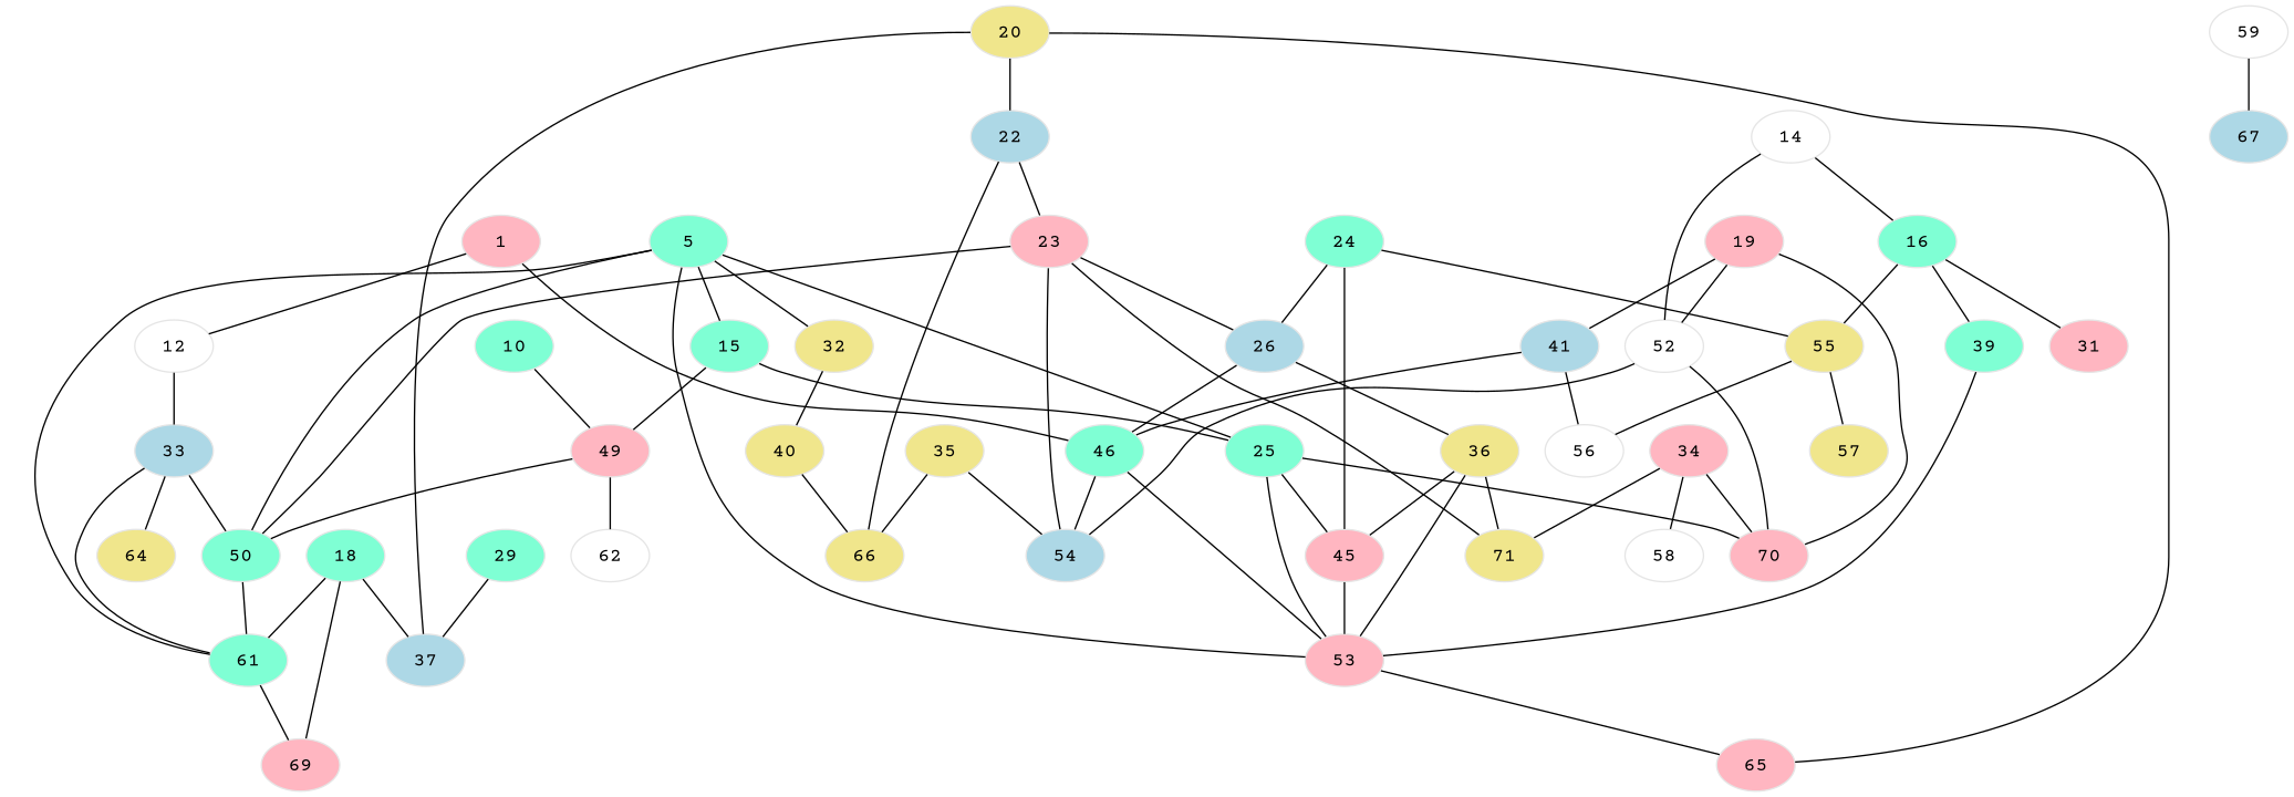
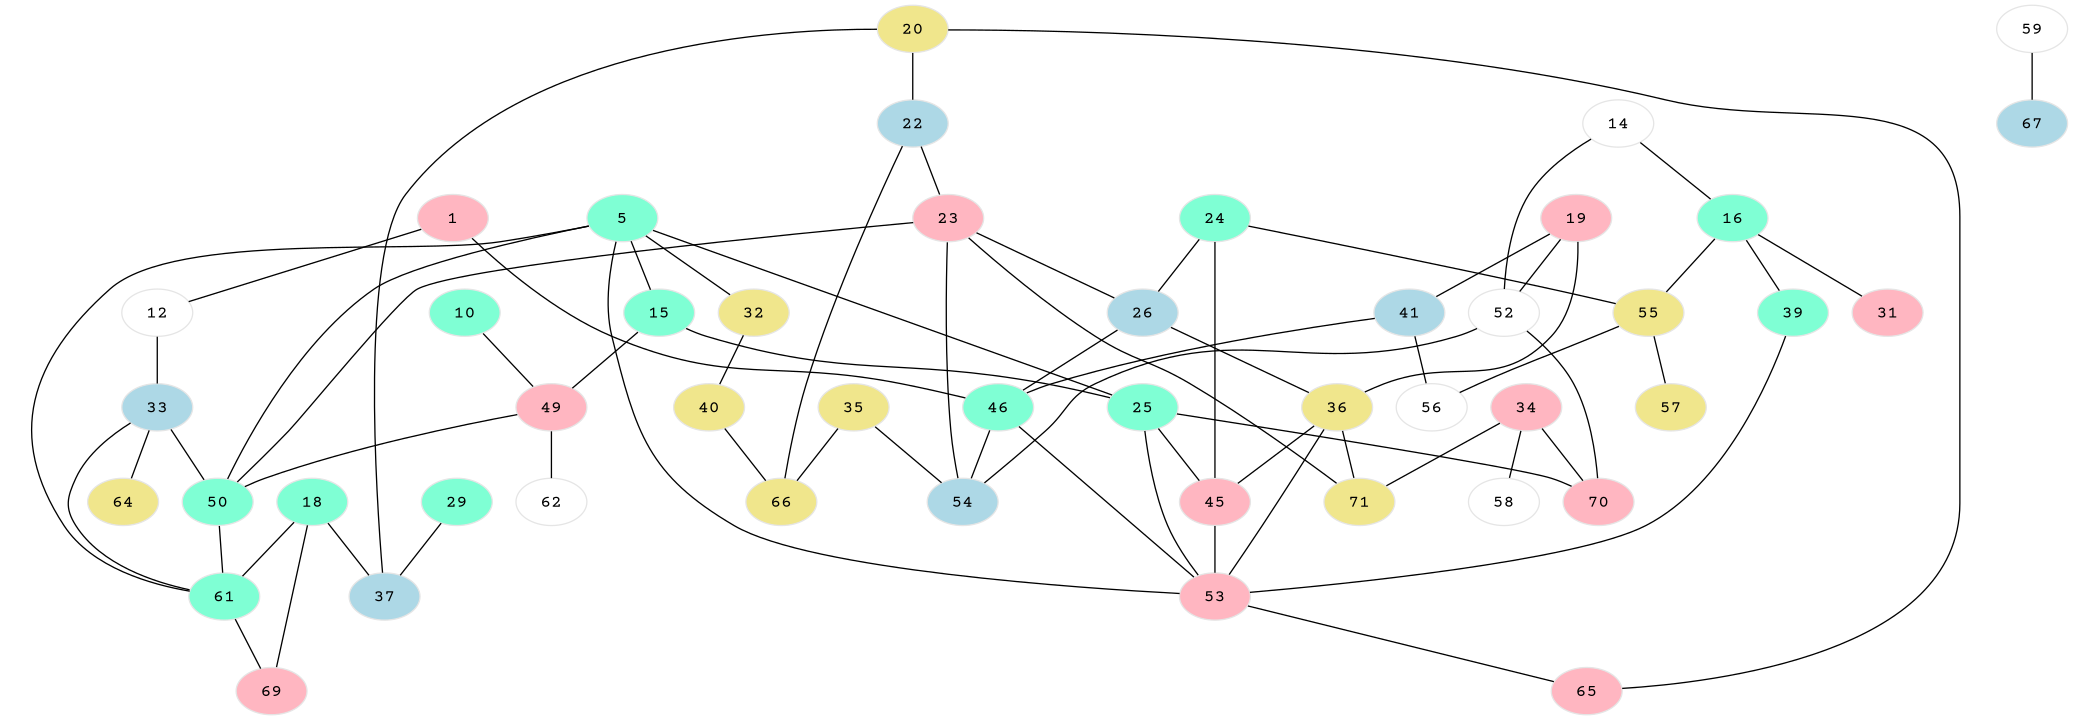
  graph {
    fontname="Courier Prime"
    node [color=gray90 fillcolor=aquamarine fontname="Courier Prime" style=filled]
    edge [fontname="Courier Prime" weight=1.0]
    1 [fillcolor=lightpink]
    12 [fillcolor=white]
    46
    33 [fillcolor=lightblue]
    53 [fillcolor=lightpink]
    54 [fillcolor=lightblue]
    5
    15
    25
    32 [fillcolor=khaki]
    50
    61
    49 [fillcolor=lightpink]
    45 [fillcolor=lightpink]
    70 [fillcolor=lightpink]
    40 [fillcolor=khaki]
    65 [fillcolor=lightpink]
    69 [fillcolor=lightpink]
    10
    62 [fillcolor=white]
    64 [fillcolor=khaki]
    14 [fillcolor=white]
    16
    52 [fillcolor=white]
    31 [fillcolor=lightpink]
    39
    55 [fillcolor=khaki]
    56 [fillcolor=white]
    57 [fillcolor=khaki]
    18
    37 [fillcolor=lightblue]
    19 [fillcolor=lightpink]
    36 [fillcolor=khaki]
    41 [fillcolor=lightblue]
    71 [fillcolor=khaki]
    20 [fillcolor=khaki]
    22 [fillcolor=lightblue]
    23 [fillcolor=lightpink]
    66 [fillcolor=khaki]
    26 [fillcolor=lightblue]
    24
    29
    34 [fillcolor=lightpink]
    58 [fillcolor=white]
    35 [fillcolor=khaki]
    67 [fillcolor=lightblue]
    59 [fillcolor=white]
    1 -- 12
    1 -- 46
    12 -- 33
    46 -- 53
    46 -- 54
    33 -- 50
    33 -- 61
    33 -- 64
    53 -- 65
    5 -- 53
    5 -- 15
    5 -- 25
    5 -- 32
    5 -- 50
    5 -- 61
    15 -- 25
    15 -- 49
    25 -- 53
    25 -- 45
    25 -- 70
    32 -- 40
    50 -- 61
    61 -- 69
    49 -- 50
    49 -- 62 [weight=2.0]
    45 -- 53
    40 -- 66
    10 -- 49
    14 -- 16
    14 -- 52
    16 -- 31
    16 -- 39
    16 -- 55
    52 -- 54
    52 -- 70
    39 -- 53
    55 -- 56
    55 -- 57
    18 -- 61 [weight=2.0]
    18 -- 69
    18 -- 37
    19 -- 52
-   19 -- 70
+   19 -- 36
    19 -- 41
    36 -- 53
    36 -- 45
    36 -- 71 [weight=2.0]
    41 -- 46
    41 -- 56
    20 -- 65
    20 -- 37
    20 -- 22 [weight=2.0]
    22 -- 23
    22 -- 66
    23 -- 54
    23 -- 50
    23 -- 71
    23 -- 26
    26 -- 46
    26 -- 36
    24 -- 45
    24 -- 55
    24 -- 26
    29 -- 37
    34 -- 70
    34 -- 71
    34 -- 58
    35 -- 54
    35 -- 66
    59 -- 67
  }
